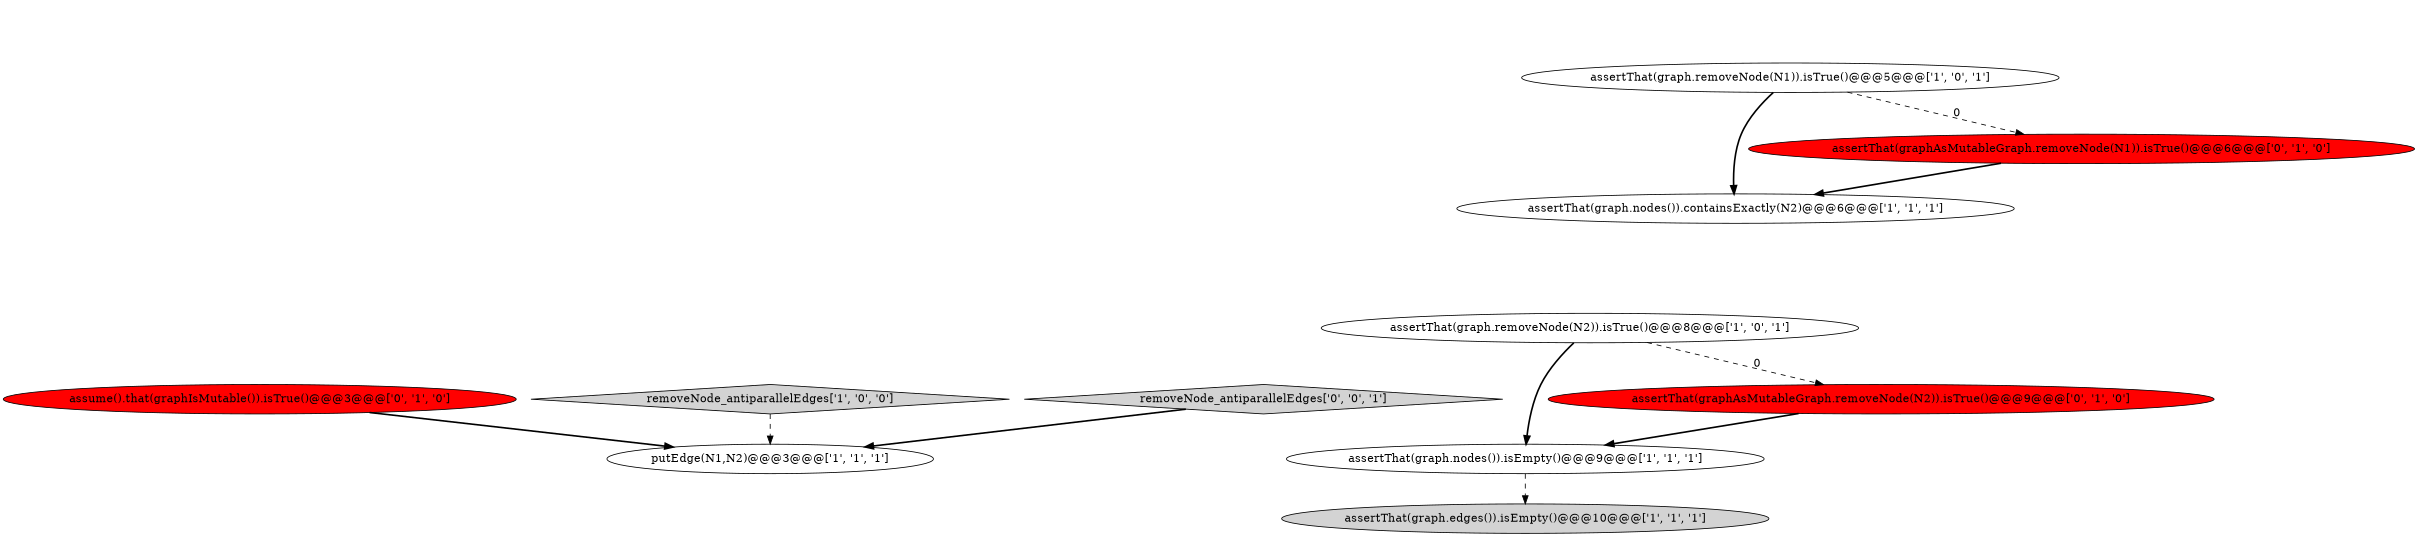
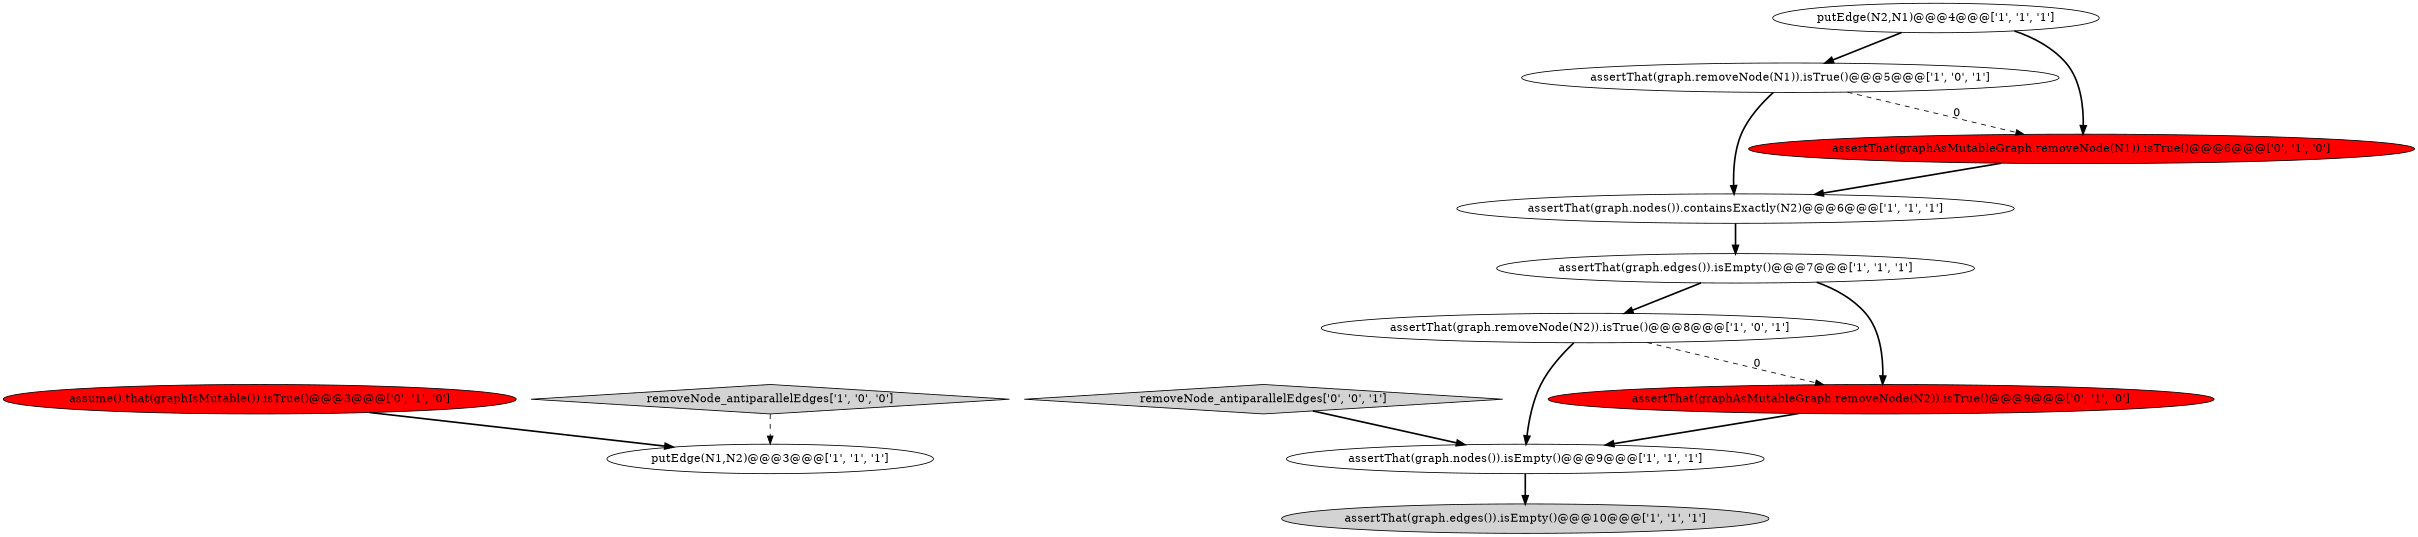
  digraph {
    node [fillcolor=white shape=ellipse style=filled]
    edge [style=bold]
+   n1 [label="assertThat(graph.edges()).isEmpty()@@@7@@@['1', '1', '1']"]
    n2 [fillcolor=red label="assertThat(graphAsMutableGraph.removeNode(N2)).isTrue()@@@9@@@['0', '1', '0']"]
    n3 [label="assertThat(graph.removeNode(N2)).isTrue()@@@8@@@['1', '0', '1']"]
    n4 [label="assertThat(graph.nodes()).isEmpty()@@@9@@@['1', '1', '1']"]
    n5 [label="assertThat(graph.removeNode(N1)).isTrue()@@@5@@@['1', '0', '1']"]
    n6 [label="assertThat(graph.nodes()).containsExactly(N2)@@@6@@@['1', '1', '1']"]
    n7 [fillcolor=red label="assertThat(graphAsMutableGraph.removeNode(N1)).isTrue()@@@6@@@['0', '1', '0']"]
    n8 [fillcolor=lightgray label="removeNode_antiparallelEdges['0', '0', '1']" shape=diamond]
    n9 [label="putEdge(N1,N2)@@@3@@@['1', '1', '1']"]
    n10 [fillcolor=lightgray label="assertThat(graph.edges()).isEmpty()@@@10@@@['1', '1', '1']"]
+   n11 [label="putEdge(N2,N1)@@@4@@@['1', '1', '1']"]
    n12 [fillcolor=lightgray label="removeNode_antiparallelEdges['1', '0', '0']" shape=diamond]
    n13 [fillcolor=red label="assume().that(graphIsMutable()).isTrue()@@@3@@@['0', '1', '0']"]
+   n1 -> n2
+   n1 -> n3
    n2 -> n4
    n3 -> n2 [label=0 style=dashed]
    n3 -> n4
-   n4 -> n10 [style=dashed]
+   n4 -> n10
    n5 -> n6
    n5 -> n7 [label=0 style=dashed]
+   n6 -> n1
    n7 -> n6
-   n8 -> n9
+   n8 -> n4
+   n11 -> n5
+   n11 -> n7
    n12 -> n9 [style=dashed]
    n13 -> n9
  }
